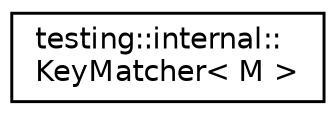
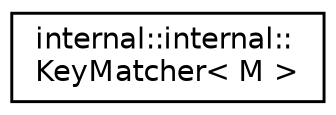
  digraph {
    rankdir=LR
-   n1 [color=black fillcolor=white fontname=Helvetica fontsize=10 height=0.2 label="testing::internal::\lKeyMatcher\< M \>" shape=record style=filled width=0.4]
+   n1 [color=black fillcolor=white fontname=Helvetica fontsize=10 height=0.2 label="internal::internal::\lKeyMatcher\< M \>" shape=record style=filled width=0.4]
  }
